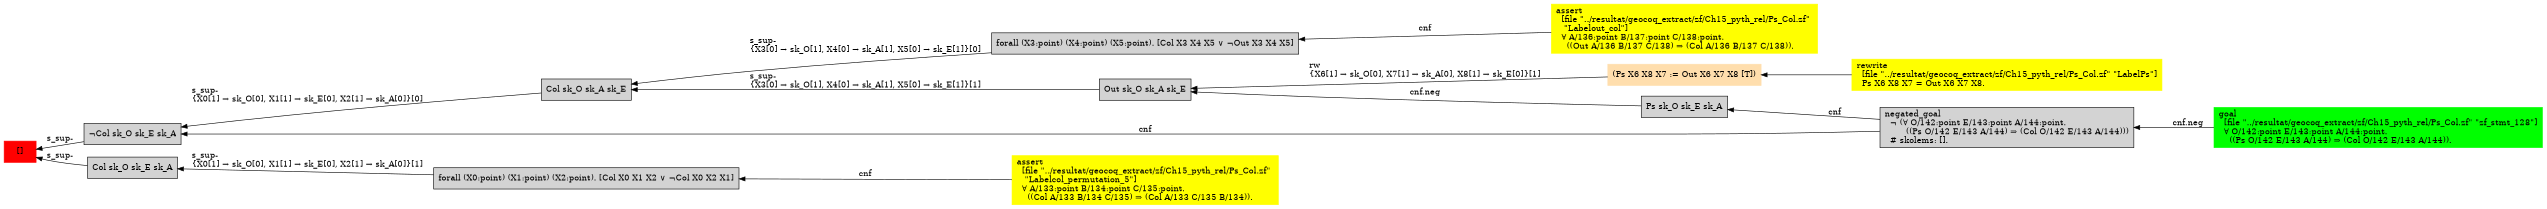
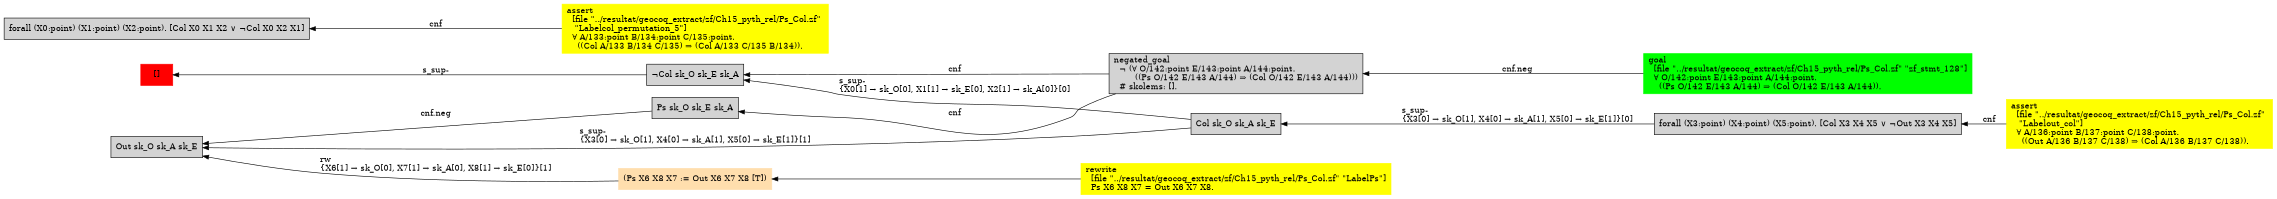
  digraph {
    rankdir=LR
    node [shape=box style=filled]
    edge [dir=back]
    n1 [color=red label="[]"]
    n2 [label="¬Col sk_O sk_E sk_A\l"]
-   n3 [label="Col sk_O sk_E sk_A\l"]
    n4 [label="negated_goal\l  ¬ (∀ O/142:point E/143:point A/144:point.\l        ((Ps O/142 E/143 A/144) ⇒ (Col O/142 E/143 A/144)))\l  # skolems: [].\l"]
    n5 [label="Col sk_O sk_A sk_E\l"]
    n6 [label="forall (X0:point) (X1:point) (X2:point). [Col X0 X1 X2 ∨ ¬Col X0 X2 X1]\l"]
    n7 [color=green label="goal\l  [file \"../resultat/geocoq_extract/zf/Ch15_pyth_rel/Ps_Col.zf\" \"zf_stmt_128\"]\l  ∀ O/142:point E/143:point A/144:point.\l    ((Ps O/142 E/143 A/144) ⇒ (Col O/142 E/143 A/144)).\l"]
    n8 [color=yellow label="assert\l  [file \"../resultat/geocoq_extract/zf/Ch15_pyth_rel/Ps_Col.zf\" \l   \"Labelcol_permutation_5\"]\l  ∀ A/133:point B/134:point C/135:point.\l    ((Col A/133 B/134 C/135) ⇒ (Col A/133 C/135 B/134)).\l"]
    n9 [label="forall (X3:point) (X4:point) (X5:point). [Col X3 X4 X5 ∨ ¬Out X3 X4 X5]\l"]
    n10 [label="Out sk_O sk_A sk_E\l"]
    n11 [color=yellow label="assert\l  [file \"../resultat/geocoq_extract/zf/Ch15_pyth_rel/Ps_Col.zf\" \l   \"Labelout_col\"]\l  ∀ A/136:point B/137:point C/138:point.\l    ((Out A/136 B/137 C/138) ⇒ (Col A/136 B/137 C/138)).\l"]
    n12 [color=navajowhite label="(Ps X6 X8 X7 := Out X6 X7 X8 [T])\l"]
    n13 [label="Ps sk_O sk_E sk_A\l"]
    n14 [color=yellow label="rewrite\l  [file \"../resultat/geocoq_extract/zf/Ch15_pyth_rel/Ps_Col.zf\" \"LabelPs\"]\l  Ps X6 X8 X7 = Out X6 X7 X8.\l"]
    n1 -> n2 [label="s_sup-\l"]
-   n1 -> n3 [label="s_sup-\l"]
    n2 -> n4 [label=cnf]
    n2 -> n5 [label="s_sup-\l\{X0[1] → sk_O[0], X1[1] → sk_E[0], X2[1] → sk_A[0]\}[0]\l"]
-   n3 -> n6 [label="s_sup-\l\{X0[1] → sk_O[0], X1[1] → sk_E[0], X2[1] → sk_A[0]\}[1]\l"]
    n4 -> n7 [label="cnf.neg"]
    n5 -> n9 [label="s_sup-\l\{X3[0] → sk_O[1], X4[0] → sk_A[1], X5[0] → sk_E[1]\}[0]\l"]
-   n5 -> n10 [label="s_sup-\l\{X3[0] → sk_O[1], X4[0] → sk_A[1], X5[0] → sk_E[1]\}[1]\l"]
+   n10 -> n5 [label="s_sup-\l\{X3[0] → sk_O[1], X4[0] → sk_A[1], X5[0] → sk_E[1]\}[1]\l"]
    n6 -> n8 [label=cnf]
    n9 -> n11 [label=cnf]
    n10 -> n12 [label="rw\l\{X6[1] → sk_O[0], X7[1] → sk_A[0], X8[1] → sk_E[0]\}[1]\l"]
    n10 -> n13 [label="cnf.neg"]
    n12 -> n14
    n13 -> n4 [label=cnf]
  }
